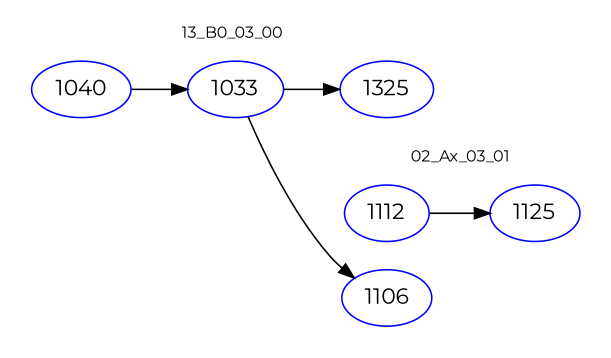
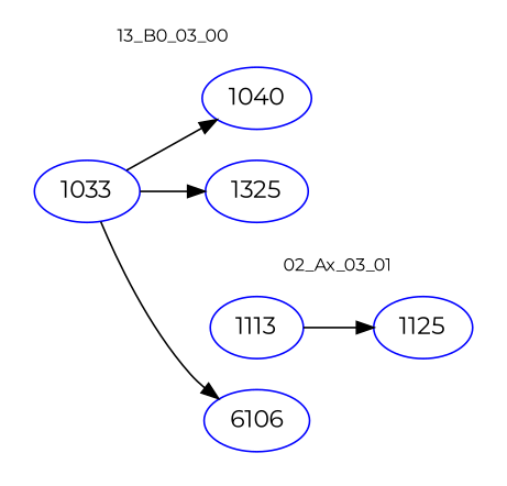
  digraph {
    fontname=Montserrat
    rankdir=LR
    node [color=blue fontname=Montserrat]
    edge [color=black fontname=Montserrat]
-   n1 [label=1112]
-   n2 [label=1106]
+   n1 [label=1113]
+   n2 [label=6106]
    n3 [label=1125]
    n4 [label=1033]
    n5 [label=1325]
    n6 [label=1040]
    subgraph cluster_1 {
      color=white
      fontsize=10
      label="02_Ax_03_01"
      n1
      n2
      n3
    }
    subgraph cluster_2 {
      color=white
      fontsize=10
      label="13_B0_03_00"
      n4
      n5
      n6
    }
    n1 -> n3
    n4 -> n2
    n4 -> n5
-   n6 -> n4
+   n4 -> n6
  }
